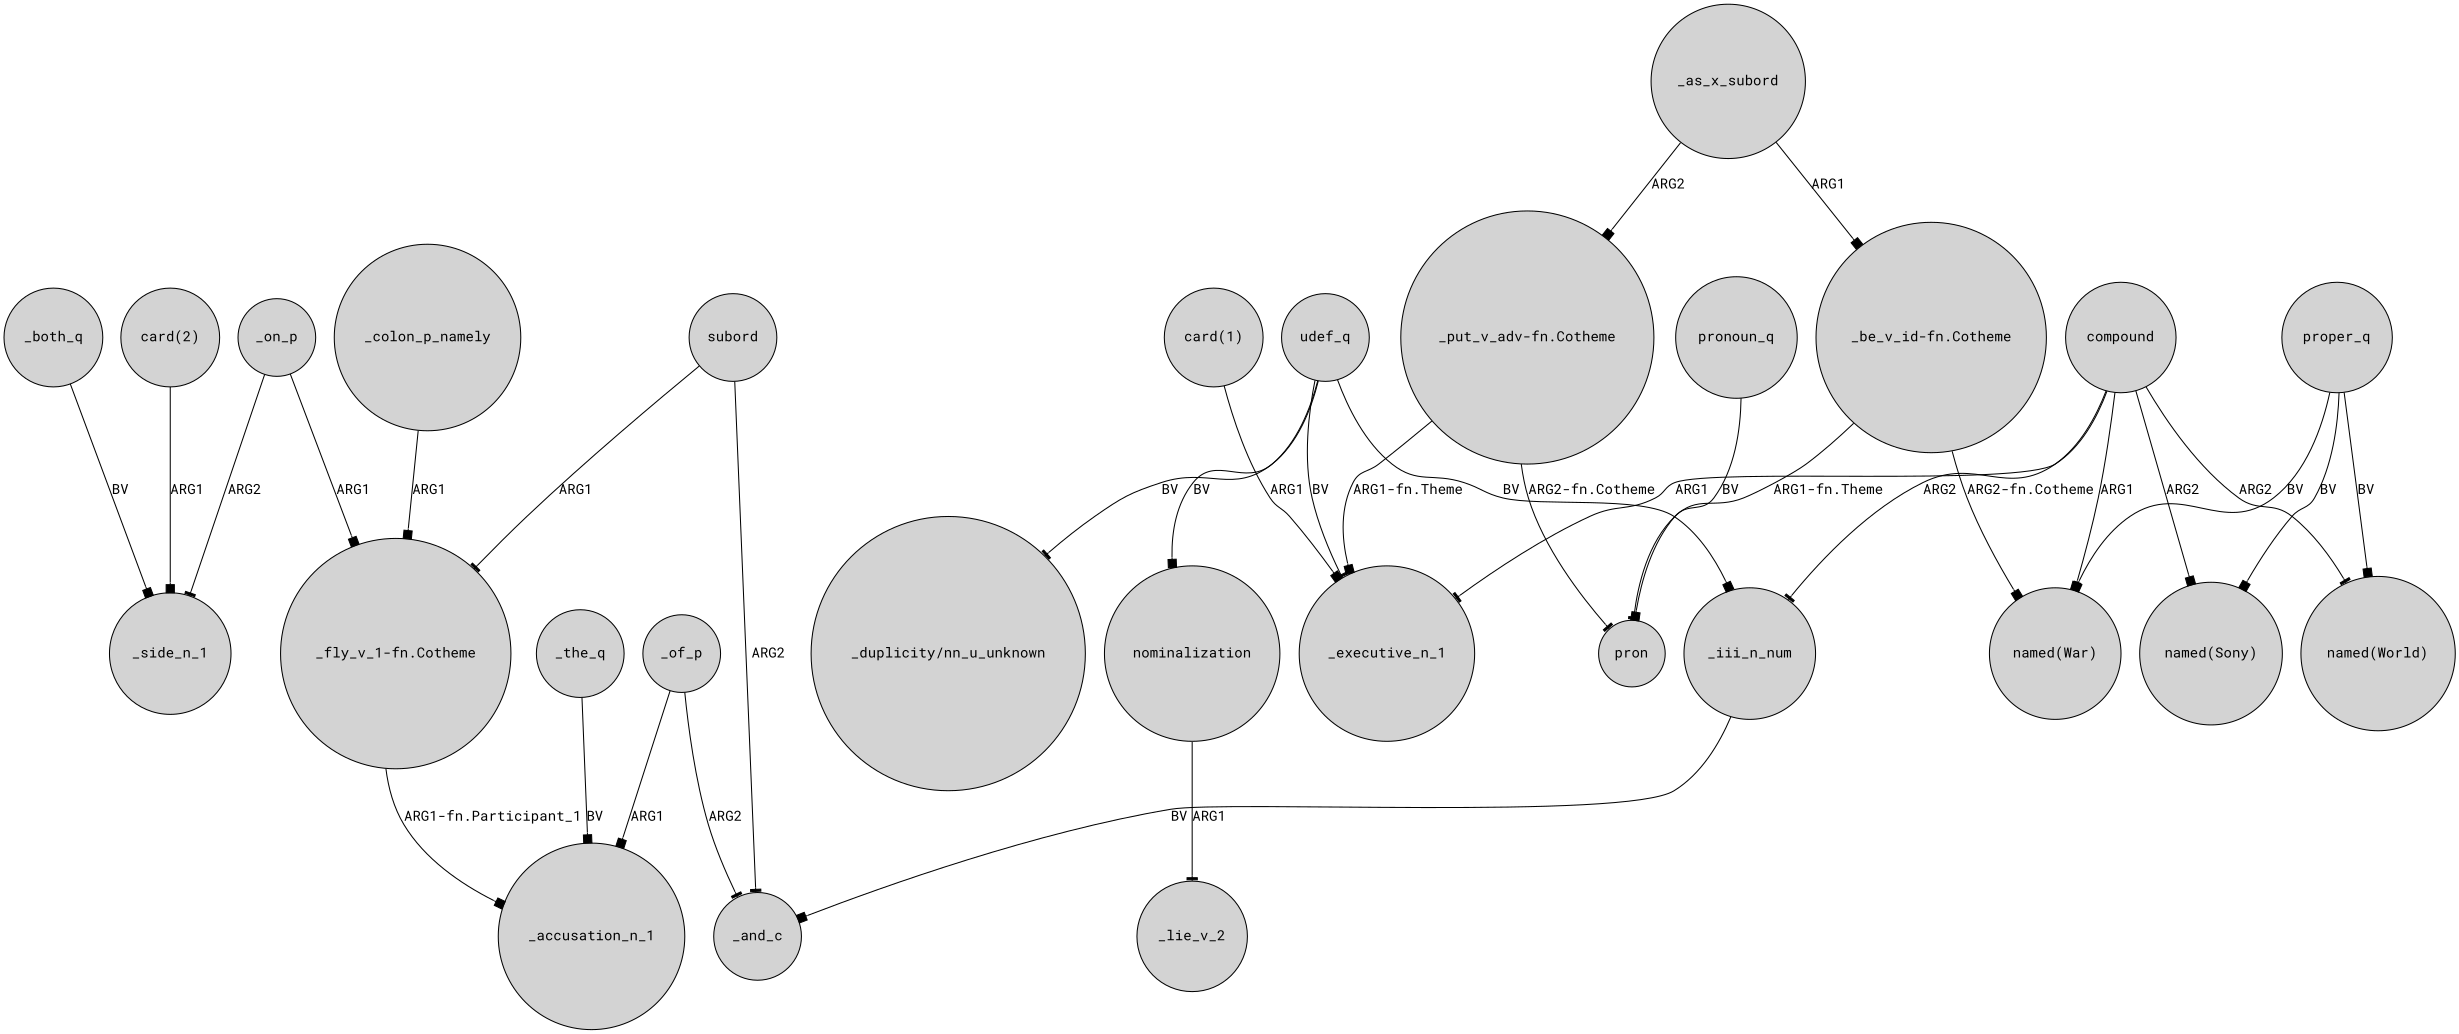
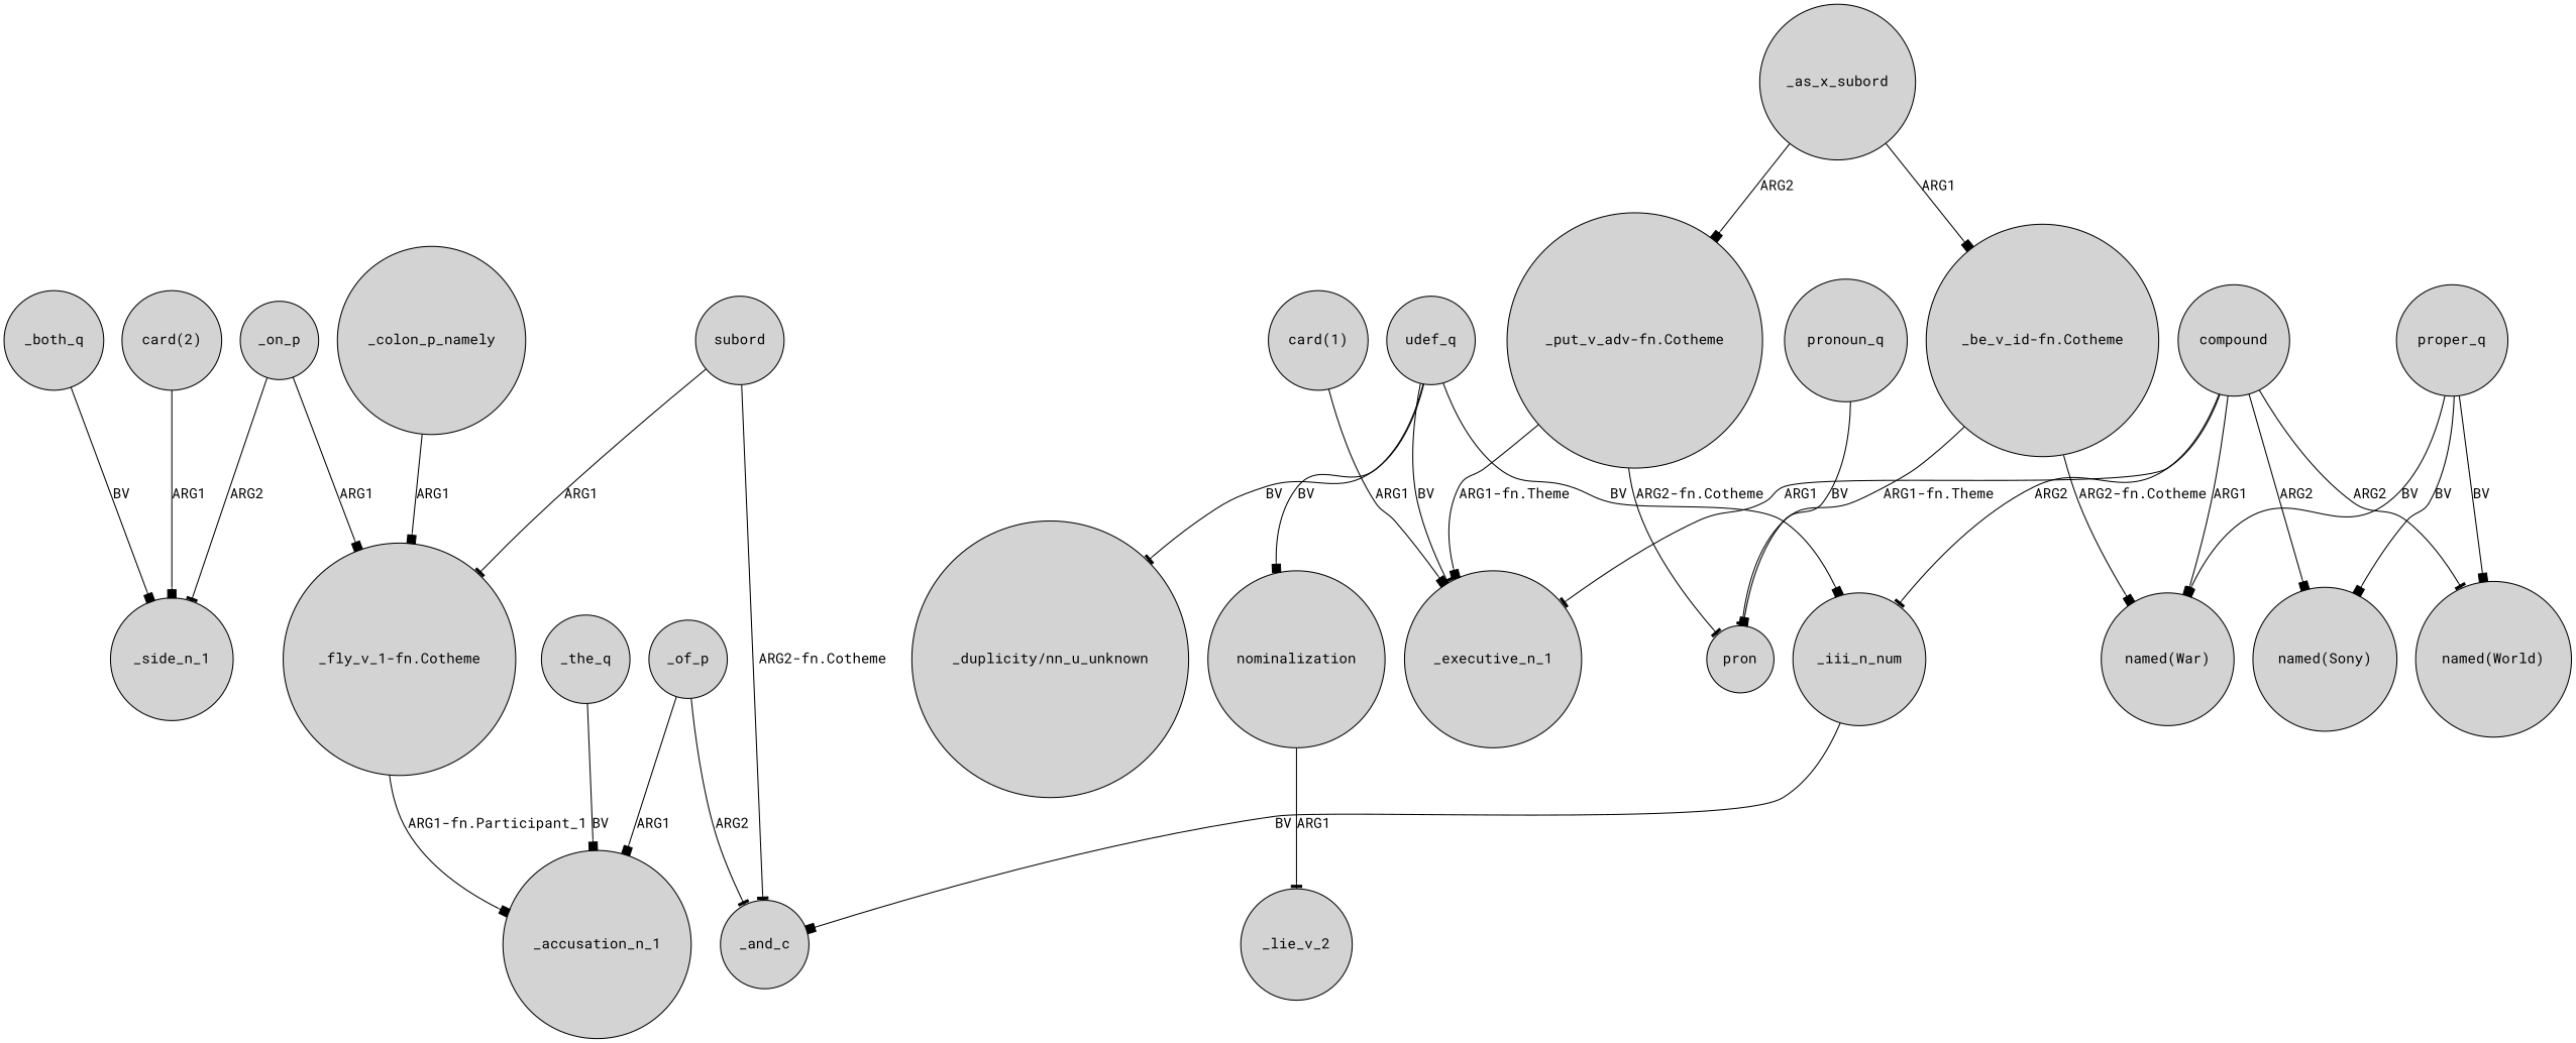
  digraph {
    fontname="Roboto Mono"
    node [fontname="Roboto Mono" shape=circle style=filled]
    edge [arrowhead=box fontname="Roboto Mono"]
    "card(2)"
    _side_n_1
    _of_p
    _and_c
    _accusation_n_1
    _both_q
    compound
    _iii_n_num
    _executive_n_1
    "named(War)"
    "named(Sony)"
    "named(World)"
    n13 [label="_fly_v_1-fn.Cotheme"]
    udef_q
    nominalization
    "_duplicity/nn_u_unknown"
    _lie_v_2
    "_put_v_adv-fn.Cotheme"
    pron
    subord
    "_be_v_id-fn.Cotheme"
    _colon_p_namely
    proper_q
    _as_x_subord
    pronoun_q
    _the_q
    _on_p
    "card(1)"
    "card(2)" -> _side_n_1 [label=ARG1]
    _of_p -> _and_c [arrowhead=tee label=ARG2]
    _of_p -> _accusation_n_1 [label=ARG1]
    _both_q -> _side_n_1 [label=BV]
    compound -> _iii_n_num [arrowhead=tee label=ARG2]
    compound -> _executive_n_1 [arrowhead=tee label=ARG1]
    compound -> "named(War)" [label=ARG1]
    compound -> "named(Sony)" [label=ARG2]
    compound -> "named(World)" [arrowhead=tee label=ARG2]
    _iii_n_num -> _and_c [label=BV]
    n13 -> _accusation_n_1 [label="ARG1-fn.Participant_1"]
    udef_q -> _iii_n_num [label=BV]
    udef_q -> _executive_n_1 [arrowhead=tee label=BV]
    udef_q -> nominalization [label=BV]
    udef_q -> "_duplicity/nn_u_unknown" [arrowhead=tee label=BV]
    nominalization -> _lie_v_2 [arrowhead=tee label=ARG1]
    "_put_v_adv-fn.Cotheme" -> _executive_n_1 [label="ARG1-fn.Theme"]
    "_put_v_adv-fn.Cotheme" -> pron [arrowhead=tee label="ARG2-fn.Cotheme"]
-   subord -> _and_c [arrowhead=tee label=ARG2]
+   subord -> _and_c [arrowhead=tee label="ARG2-fn.Cotheme"]
    subord -> n13 [arrowhead=tee label=ARG1]
    "_be_v_id-fn.Cotheme" -> "named(War)" [label="ARG2-fn.Cotheme"]
    "_be_v_id-fn.Cotheme" -> pron [arrowhead=tee label="ARG1-fn.Theme"]
    _colon_p_namely -> n13 [label=ARG1]
    proper_q -> "named(War)" [label=BV]
    proper_q -> "named(Sony)" [label=BV]
    proper_q -> "named(World)" [label=BV]
    _as_x_subord -> "_put_v_adv-fn.Cotheme" [label=ARG2]
    _as_x_subord -> "_be_v_id-fn.Cotheme" [label=ARG1]
    pronoun_q -> pron [label=BV]
    _the_q -> _accusation_n_1 [label=BV]
    _on_p -> _side_n_1 [arrowhead=tee label=ARG2]
    _on_p -> n13 [label=ARG1]
    "card(1)" -> _executive_n_1 [label=ARG1]
  }
